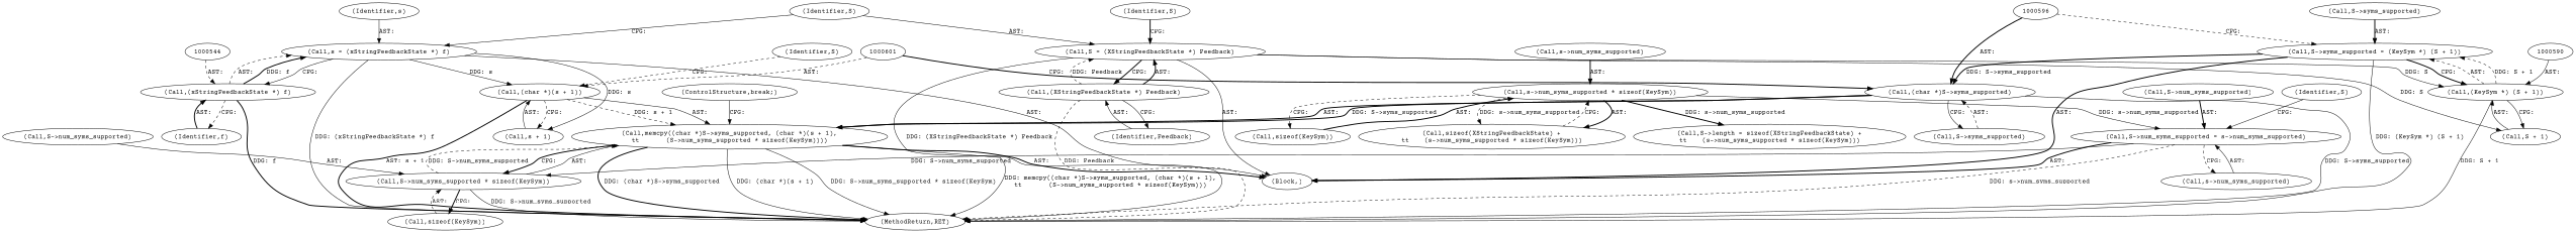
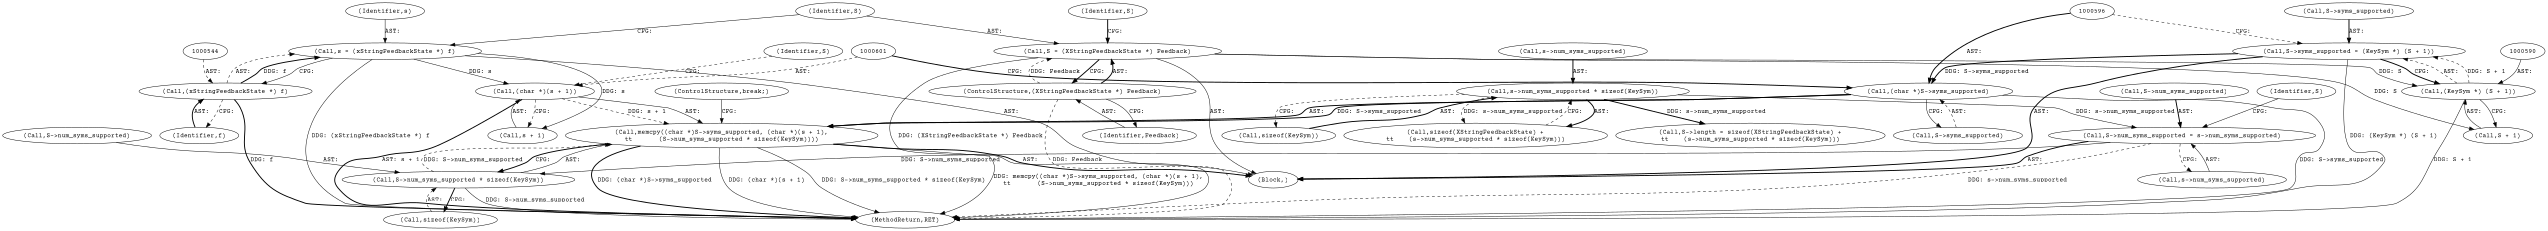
  digraph {
    fontname="Courier Prime"
    node [fontname="Courier Prime"]
    edge [fontname="Courier Prime" style=solid]
    n1 [label="(Call,memcpy((char *)S->syms_supported, (char *)(s + 1),\n\t\t       (S->num_syms_supported * sizeof(KeySym))))"]
    n2 [label="(Call,S->num_syms_supported * sizeof(KeySym))"]
    n3 [label="(Block,)"]
    n4 [label="(MethodReturn,RET)"]
    n5 [label="(Call,sizeof(KeySym))"]
    n6 [label="(Call,(char *)S->syms_supported)"]
    n7 [label="(Call,S->syms_supported)"]
    n8 [label="(Call,S->syms_supported = (KeySym *) (S + 1))"]
    n9 [label="(Call,(KeySym *) (S + 1))"]
    n10 [label="(Call,S + 1)"]
    n11 [label="(Call,S = (XStringFeedbackState *) Feedback)"]
-   n12 [label="(Call,(XStringFeedbackState *) Feedback)"]
+   n12 [label="(ControlStructure,(XStringFeedbackState *) Feedback)"]
    n13 [label="(Identifier,Feedback)"]
    n14 [label="(Call,(char *)(s + 1))"]
    n15 [label="(Call,s + 1)"]
    n16 [label="(Call,s = (xStringFeedbackState *) f)"]
    n17 [label="(Call,(xStringFeedbackState *) f)"]
    n18 [label="(Identifier,f)"]
    n19 [label="(Call,S->num_syms_supported = s->num_syms_supported)"]
    n20 [label="(Call,s->num_syms_supported)"]
    n21 [label="(Call,s->num_syms_supported * sizeof(KeySym))"]
    n22 [label="(Call,S->length = sizeof(XStringFeedbackState) +\n\t\t    (s->num_syms_supported * sizeof(KeySym)))"]
    n23 [label="(Call,sizeof(KeySym))"]
    n24 [label="(Call,sizeof(XStringFeedbackState) +\n\t\t    (s->num_syms_supported * sizeof(KeySym)))"]
    n25 [label="(Identifier,S)"]
    n26 [label="(Identifier,S)"]
    n27 [label="(ControlStructure,break;)"]
    n28 [label="(Call,s->num_syms_supported)"]
    n29 [label="(Identifier,s)"]
    n30 [label="(Call,S->num_syms_supported)"]
    n31 [label="(Call,S->num_syms_supported)"]
    n32 [label="(Identifier,S)"]
    n33 [label="(Call,S->syms_supported)"]
    n34 [label="(Identifier,S)"]
    1000596
    1000601
    1000590
    1000544
    n1 -> n2 [label="CFG: " style=bold]
    n1 -> n3 [label="AST: " style=bold]
    n1 -> n4 [label="DDG: (char *)S->syms_supported" style=bold]
    n1 -> n4 [label="DDG: (char *)(s + 1)"]
    n1 -> n4 [label="DDG: S->num_syms_supported * sizeof(KeySym)"]
    n1 -> n4 [label="DDG: memcpy((char *)S->syms_supported, (char *)(s + 1),\n\t\t       (S->num_syms_supported * sizeof(KeySym)))"]
    n2 -> n1 [label="AST: "]
    n2 -> n1 [label="DDG: S->num_syms_supported" style=dashed]
    n2 -> n4 [label="DDG: S->num_syms_supported"]
    n2 -> n5 [label="CFG: " style=bold]
    n5 -> n2 [label="AST: " style=dashed]
    n6 -> n1 [label="AST: " style=bold]
    n6 -> n1 [label="DDG: S->syms_supported" style=bold]
    n6 -> n4 [label="DDG: S->syms_supported"]
    n6 -> n7 [label="CFG: "]
    n7 -> n6 [label="AST: " style=dashed]
    n8 -> n3 [label="AST: " style=bold]
    n8 -> n4 [label="DDG: (KeySym *) (S + 1)"]
    n8 -> n6 [label="DDG: S->syms_supported" style=bold]
    n8 -> n9 [label="CFG: " style=bold]
    n9 -> n4 [label="DDG: S + 1"]
    n9 -> n8 [label="AST: " style=dashed]
    n9 -> n8 [label="DDG: S + 1" style=dashed]
    n9 -> n10 [label="CFG: "]
    n10 -> n9 [label="AST: "]
    n11 -> n3 [label="AST: "]
    n11 -> n4 [label="DDG: (XStringFeedbackState *) Feedback"]
    n11 -> n9 [label="DDG: S"]
    n11 -> n10 [label="DDG: S"]
    n11 -> n12 [label="CFG: " style=bold]
    n12 -> n4 [label="DDG: Feedback" style=dashed]
    n12 -> n11 [label="AST: " style=bold]
    n12 -> n11 [label="DDG: Feedback" style=dashed]
    n12 -> n13 [label="CFG: "]
    n13 -> n12 [label="AST: "]
    n14 -> n1 [label="AST: "]
    n14 -> n1 [label="DDG: s + 1" style=dashed]
    n14 -> n4 [label="AST: s + 1" style=bold]
    n14 -> n15 [label="CFG: " style=dashed]
    n15 -> n14 [label="AST: "]
    n16 -> n3 [label="AST: "]
    n16 -> n4 [label="DDG: (xStringFeedbackState *) f"]
    n16 -> n14 [label="DDG: s"]
    n16 -> n15 [label="DDG: s"]
    n16 -> n17 [label="CFG: "]
    n17 -> n4 [label="DDG: f" style=bold]
    n17 -> n16 [label="AST: " style=dashed]
    n17 -> n16 [label="DDG: f" style=bold]
    n17 -> n18 [label="CFG: " style=dashed]
    n18 -> n17 [label="AST: " style=bold]
    n19 -> n2 [label="DDG: S->num_syms_supported"]
    n19 -> n3 [label="AST: " style=bold]
    n19 -> n4 [label="DDG: s->num_syms_supported" style=dashed]
    n19 -> n20 [label="CFG: " style=dashed]
    n20 -> n19 [label="AST: "]
    n21 -> n19 [label="DDG: s->num_syms_supported"]
    n21 -> n22 [label="DDG: s->num_syms_supported" style=bold]
    n21 -> n23 [label="CFG: " style=dashed]
    n21 -> n24 [label="AST: " style=bold]
    n21 -> n24 [label="DDG: s->num_syms_supported" style=dashed]
    n23 -> n21 [label="AST: " style=bold]
    n24 -> n21 [label="CFG: " style=dashed]
    n25 -> n14 [label="CFG: " style=dashed]
    n26 -> n11 [label="AST: "]
    n26 -> n16 [label="CFG: "]
    n27 -> n1 [label="CFG: "]
    n28 -> n21 [label="AST: " style=bold]
    n29 -> n16 [label="AST: "]
    n30 -> n19 [label="AST: " style=bold]
    n31 -> n2 [label="AST: "]
    n32 -> n19 [label="CFG: "]
    n33 -> n8 [label="AST: " style=bold]
    n34 -> n11 [label="CFG: " style=bold]
    1000596 -> n6 [label="AST: " style=bold]
    1000596 -> n8 [label="CFG: " style=dashed]
    1000601 -> n6 [label="CFG: " style=bold]
    1000601 -> n14 [label="AST: " style=dashed]
    1000590 -> n9 [label="AST: "]
    1000544 -> n17 [label="AST: " style=dashed]
  }
